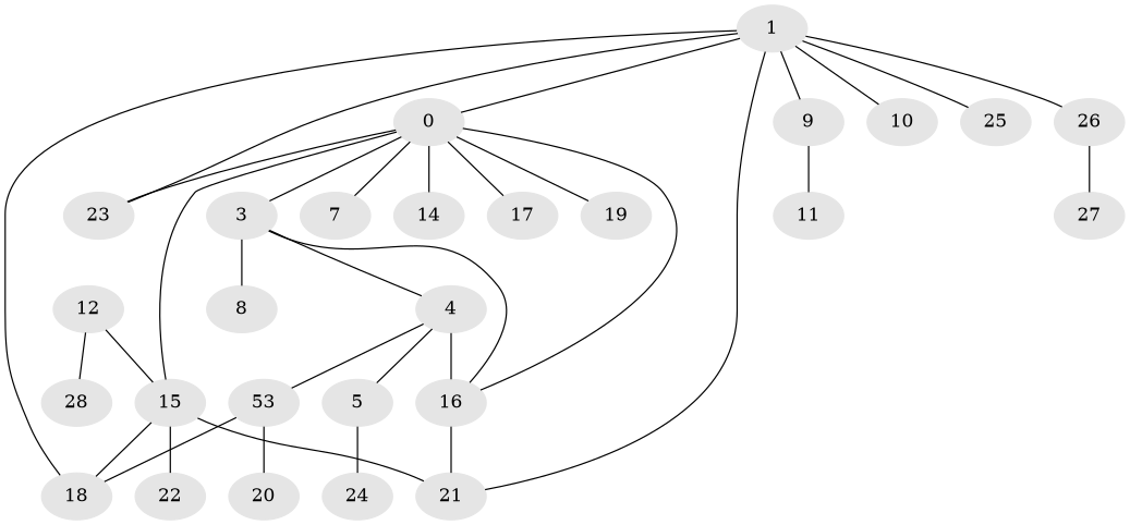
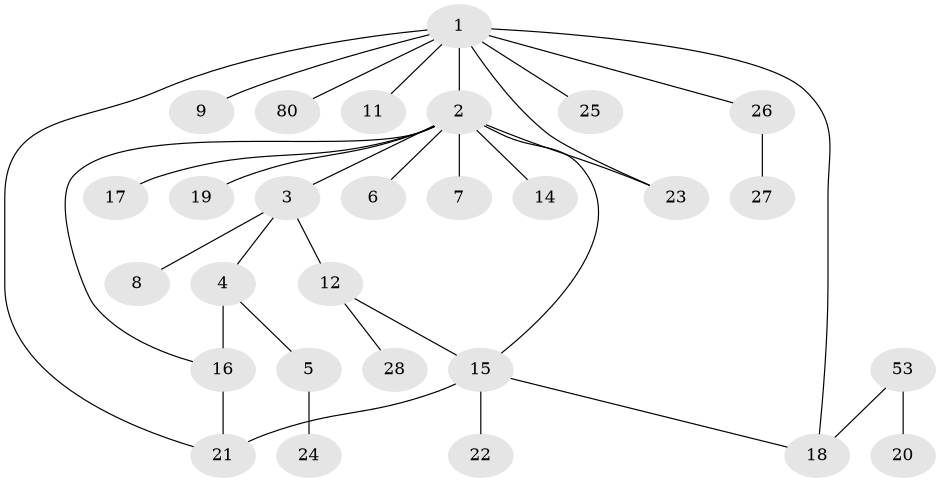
  graph {
    node [color=gray90 style=filled]
    edge [weight=1.0]
    1
-   2 [label=0]
+   2
    9
-   10
+   10 [label=80]
    11
    18
    23
    25
    26
    21
    3
+   6
    7
    14
    15
    16
    17
    19
    27
    4
    8
    12
    22
    5
    n25 [label=53]
    28
    24
    20
    1 -- 2
    1 -- 9
    1 -- 10
-   9 -- 11
+   1 -- 11
    1 -- 18
    1 -- 23
    1 -- 25
    1 -- 26
    1 -- 21
    2 -- 23
    2 -- 3
+   2 -- 6
    2 -- 7
    2 -- 14
    2 -- 15
    2 -- 16
    2 -- 17
    2 -- 19
    26 -- 27 [weight=2.0]
    3 -- 4
    3 -- 8
-   3 -- 16 [weight=2.0]
+   3 -- 12 [weight=2.0]
    15 -- 18
    15 -- 21 [weight=2.0]
    15 -- 22
    16 -- 21
    4 -- 16 [weight=9.0]
    4 -- 5
-   4 -- n25
    12 -- 15
    12 -- 28
    5 -- 24
    n25 -- 18
    n25 -- 20 [weight=3.0]
  }
